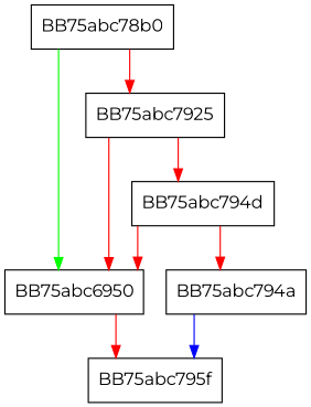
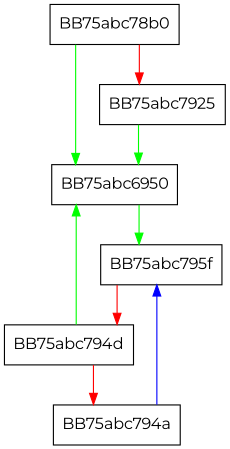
  digraph {
    fontname=Montserrat
    splines=ortho
    node [fontname=Montserrat shape=box]
    edge [color=red fontname=Montserrat]
    n1 [label=BB75abc6950]
    BB75abc78b0
    n3 [label=BB75abc7925]
    BB75abc795f
    n5 [label=BB75abc794d]
    BB75abc794a
-   n1 -> BB75abc795f
+   n1 -> BB75abc795f [color=green]
    BB75abc78b0 -> n1 [color=green]
    BB75abc78b0 -> n3
-   n3 -> n1
-   n3 -> n5
-   n5 -> n1
+   n3 -> n1 [color=green]
+   BB75abc795f -> n5
+   n5 -> n1 [color=green]
    n5 -> BB75abc794a
    BB75abc794a -> BB75abc795f [color=blue]
  }
